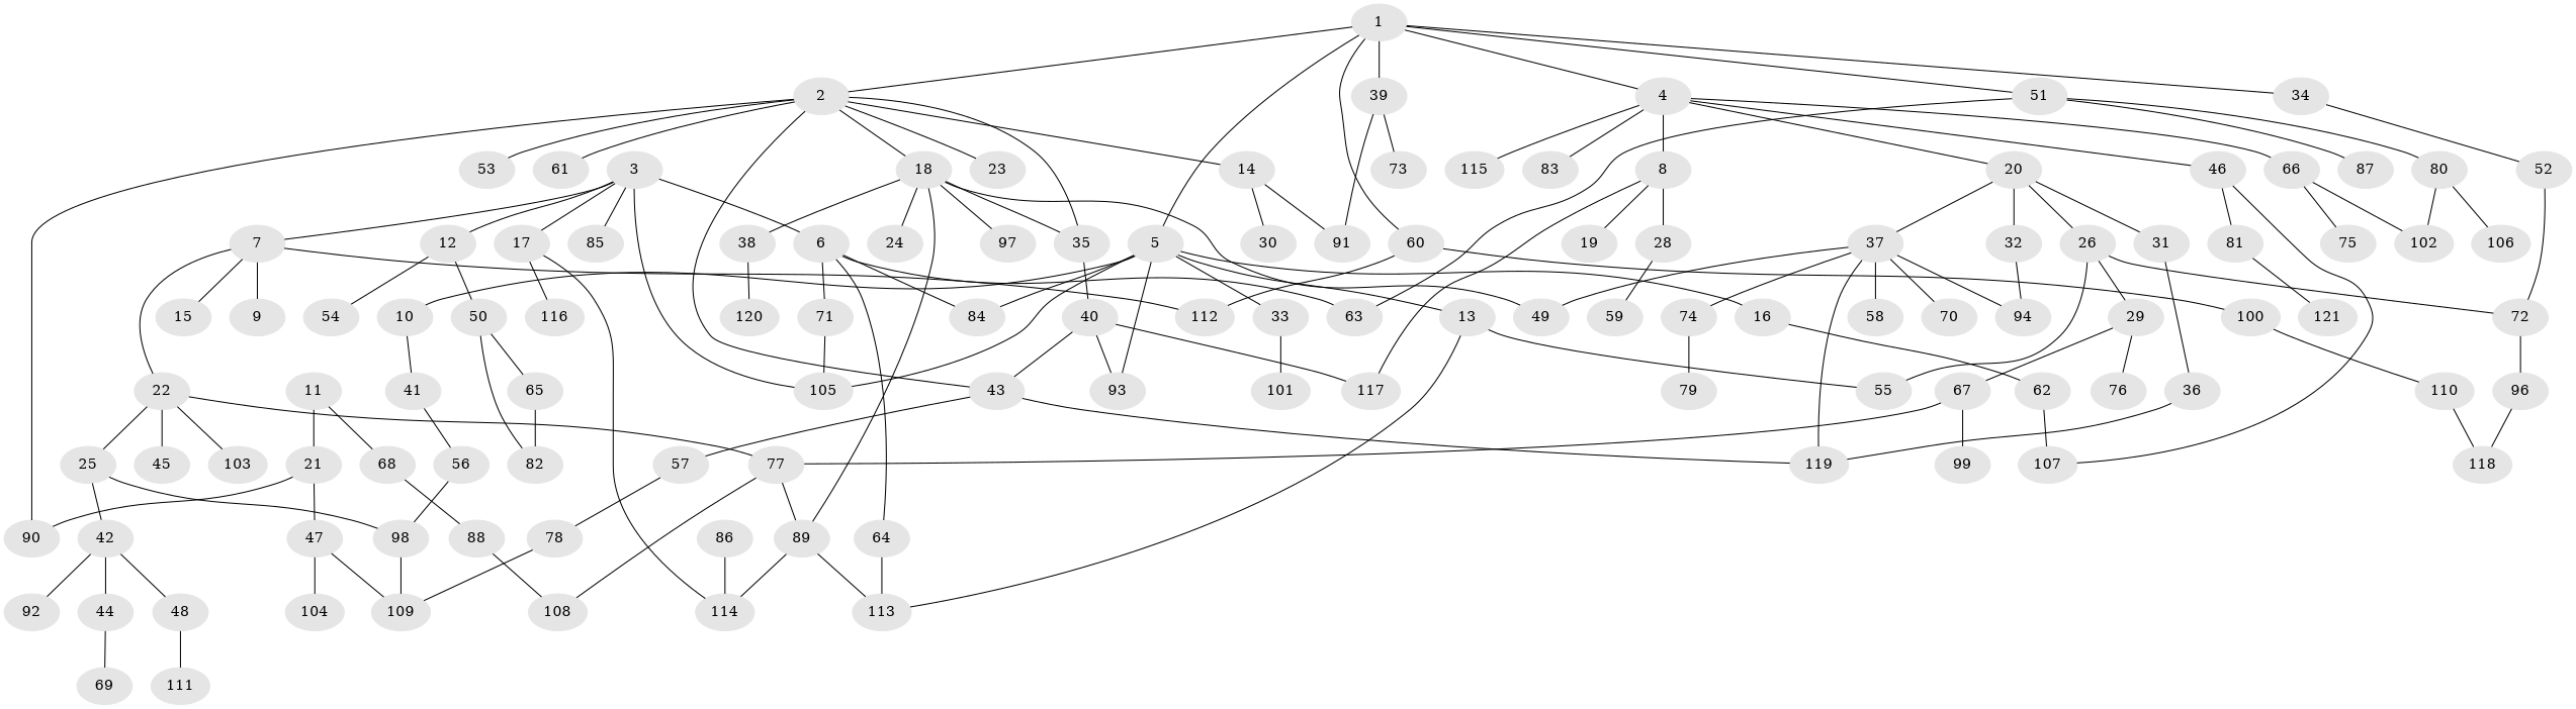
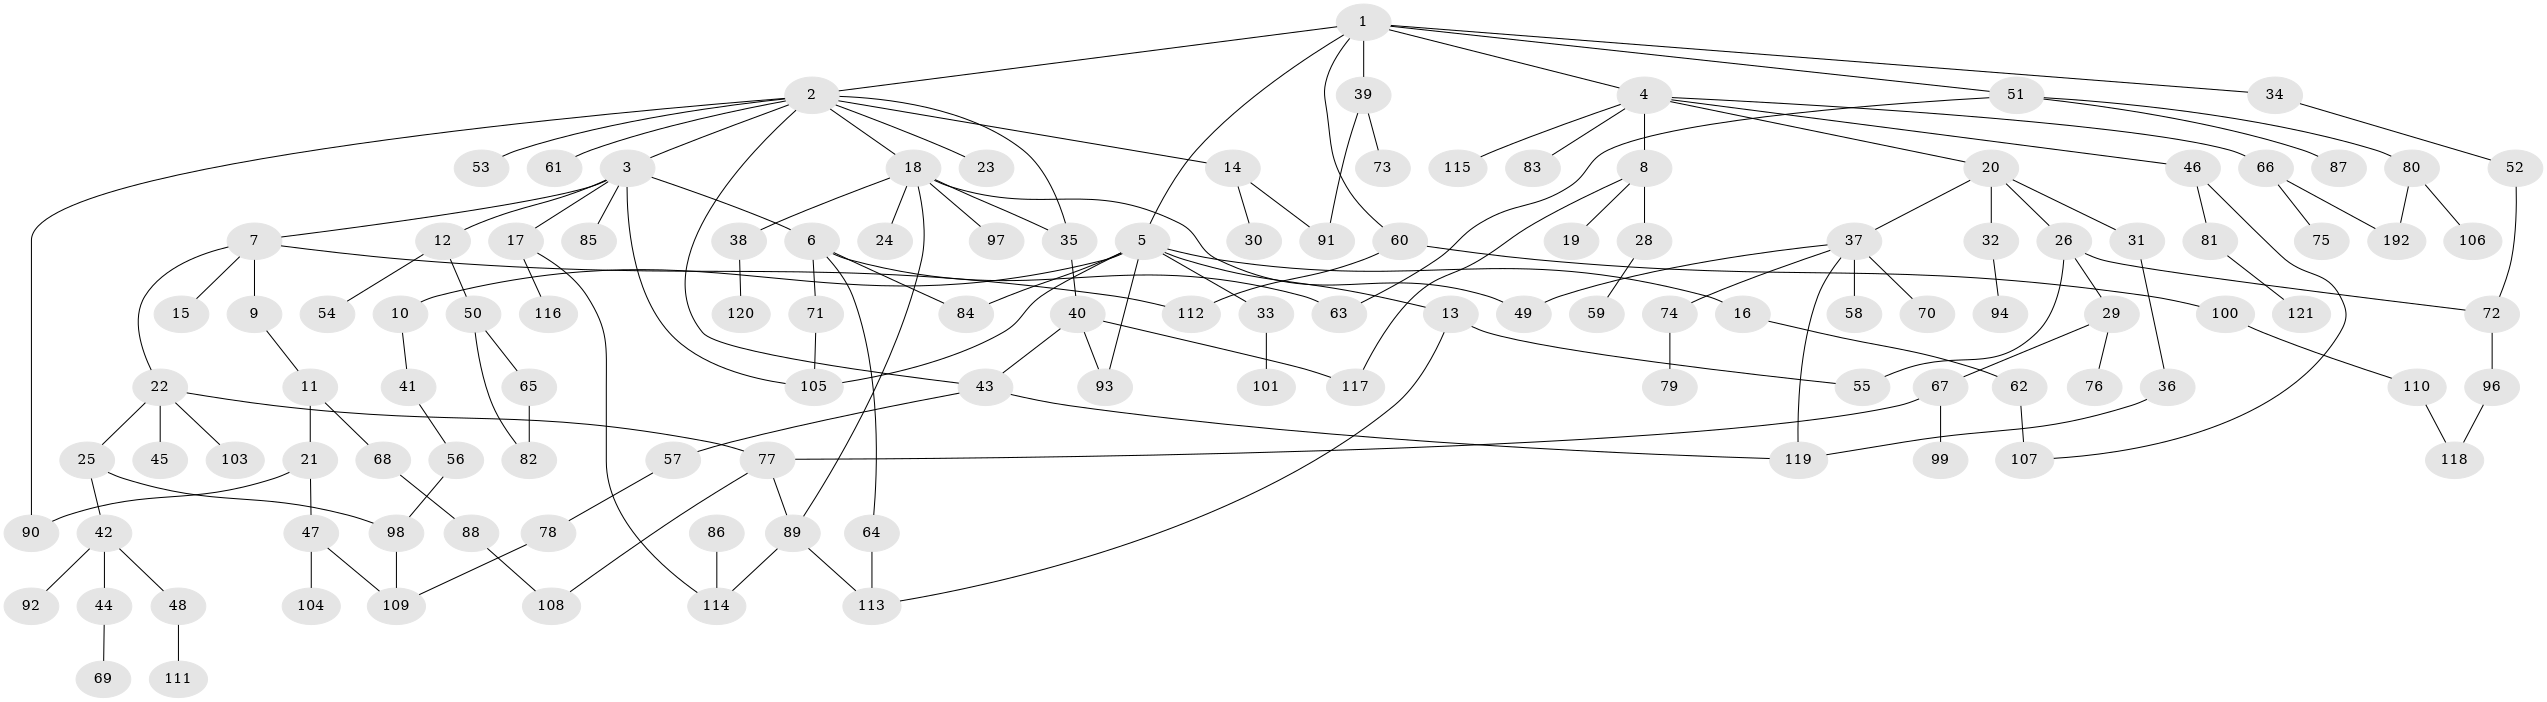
  graph {
    node [color=gray90 style=filled]
    1
    2
    4
    5
    34
    39
    51
    60
    3
    14
    18
    23
    35
    43
    53
    61
    90
    8
    20
    46
    66
    83
    115
    105
    10
    13
    16
    33
    84
    93
    52
    91
    73
    63
    80
    87
    112
    100
    6
    7
    12
    17
    85
    30
    24
    38
    49
    89
    97
    40
    119
    57
    64
    71
    9
    15
    22
    50
    54
    114
    116
    19
    28
    117
    26
    31
    32
    37
    81
    107
    75
-   102
+   102 [label=192]
    41
    55
    113
    62
    101
    11
    25
    45
    77
    103
    59
    21
    68
    56
    47
    88
    65
    82
    120
    29
    72
    36
    94
    58
    70
    74
    86
    104
    109
    42
    98
    108
    44
    48
    92
    67
    76
    96
    99
    79
    69
    111
    78
    121
    106
    110
    118
    1 -- 2
    1 -- 4
    1 -- 5
    1 -- 34
    1 -- 39
    1 -- 51
    1 -- 60
+   2 -- 3
    2 -- 14
    2 -- 18
    2 -- 23
    2 -- 35
    2 -- 43
    2 -- 53
    2 -- 61
    2 -- 90
    4 -- 8
    4 -- 20
    4 -- 46
    4 -- 66
    4 -- 83
    4 -- 115
    5 -- 105
    5 -- 10
    5 -- 13
    5 -- 16
    5 -- 33
    5 -- 84
    5 -- 93
    34 -- 52
    39 -- 91
    39 -- 73
    51 -- 63
    51 -- 80
    51 -- 87
    60 -- 112
    60 -- 100
    3 -- 105
    3 -- 6
    3 -- 7
    3 -- 12
    3 -- 17
    3 -- 85
    14 -- 91
    14 -- 30
    18 -- 35
    18 -- 24
    18 -- 38
    18 -- 49
    18 -- 89
    18 -- 97
    35 -- 40
    43 -- 119
    43 -- 57
    8 -- 19
    8 -- 28
    8 -- 117
    20 -- 26
    20 -- 31
    20 -- 32
    20 -- 37
    46 -- 81
    46 -- 107
    66 -- 75
    66 -- 102
    10 -- 41
    13 -- 55
    13 -- 113
    16 -- 62
    33 -- 101
    52 -- 72
    80 -- 102
    80 -- 106
    100 -- 110
    6 -- 84
    6 -- 63
    6 -- 64
    6 -- 71
    7 -- 112
    7 -- 9
    7 -- 15
    7 -- 22
    12 -- 50
    12 -- 54
    17 -- 114
    17 -- 116
    38 -- 120
    89 -- 114
    89 -- 113
    40 -- 43
    40 -- 93
    40 -- 117
    57 -- 78
    64 -- 113
    71 -- 105
+   9 -- 11
    22 -- 25
    22 -- 45
    22 -- 77
    22 -- 103
    50 -- 65
    50 -- 82
    28 -- 59
    26 -- 55
    26 -- 29
    26 -- 72
    31 -- 36
    32 -- 94
    37 -- 49
    37 -- 119
-   37 -- 94
    37 -- 58
    37 -- 70
    37 -- 74
    81 -- 121
    41 -- 56
    62 -- 107
    11 -- 21
    11 -- 68
    25 -- 42
    25 -- 98
    77 -- 89
    77 -- 108
    21 -- 90
    21 -- 47
    68 -- 88
    56 -- 98
    47 -- 104
    47 -- 109
    88 -- 108
    65 -- 82
    29 -- 67
    29 -- 76
    72 -- 96
    36 -- 119
    74 -- 79
    86 -- 114
    42 -- 44
    42 -- 48
    42 -- 92
    98 -- 109
    44 -- 69
    48 -- 111
    67 -- 77
    67 -- 99
    96 -- 118
    78 -- 109
    110 -- 118
  }
